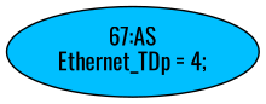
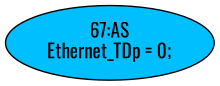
  strict digraph {
    fontname=Oswald
-   n1 [ast="<pyverilog.vparser.ast.Assign object at 0x7f9ff6c89410>" def_var="['Ethernet_TDp']" fillcolor=deepskyblue label="67:AS\nEthernet_TDp = 4;" statements="[]" style=filled typ=Assign use_var="[]" fontname=Oswald]
+   n1 [ast="<pyverilog.vparser.ast.Assign object at 0x7f9ff6c89410>" def_var="['Ethernet_TDp']" fillcolor=deepskyblue label="67:AS\nEthernet_TDp = 0;" statements="[]" style=filled typ=Assign use_var="[]" fontname=Oswald]
  }
